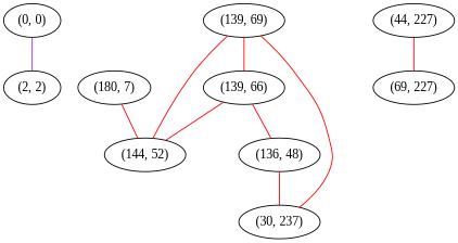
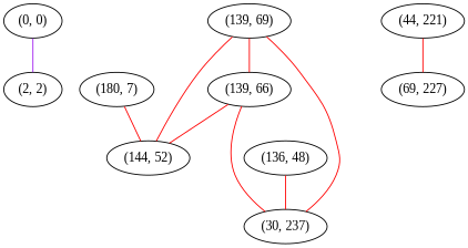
  graph {
    fontname="Liberation Serif"
    node [fontname="Liberation Serif"]
    edge [color=red fontname="Liberation Serif" weight=1]
    "(0, 0)"
    "(2, 2)"
    n3 [label="(180, 7)"]
    "(144, 52)"
    "(139, 69)"
    "(139, 66)"
    "(30, 237)"
    "(136, 48)"
-   "(44, 221)" [label="(44, 227)"]
+   "(44, 221)"
    "(69, 227)"
    "(0, 0)" -- "(2, 2)" [color=purple weight=4]
    n3 -- "(144, 52)"
    "(139, 69)" -- "(144, 52)"
    "(139, 69)" -- "(139, 66)"
    "(139, 69)" -- "(30, 237)"
    "(139, 66)" -- "(144, 52)"
-   "(139, 66)" -- "(136, 48)"
+   "(139, 66)" -- "(30, 237)"
    "(136, 48)" -- "(30, 237)"
    "(44, 221)" -- "(69, 227)"
  }
